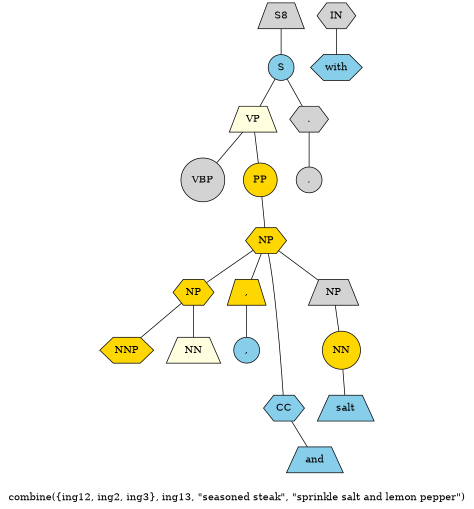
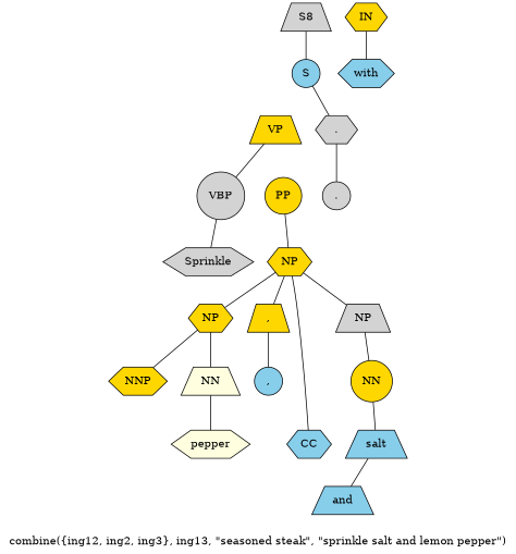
  graph {
    label="combine({ing12, ing2, ing3}, ing13, \"seasoned steak\", \"sprinkle salt and lemon pepper\")"
    node [fillcolor=gold shape=hexagon style=filled]
    n1 [fillcolor=lightgrey label=S8 shape=trapezium]
    n2 [fillcolor=skyblue label=S shape=circle]
-   n3 [fillcolor=lightyellow label=VP shape=trapezium]
+   n3 [label=VP shape=trapezium]
    n4 [fillcolor=lightgrey label="."]
    n5 [fillcolor=lightgrey label=VBP shape=circle]
    n6 [label=PP shape=circle]
    n7 [fillcolor=lightgrey label="." shape=circle]
+   n8 [fillcolor=lightgrey label=Sprinkle]
    n9 [label=NP]
-   n10 [fillcolor=lightgrey label=IN]
+   n10 [label=IN]
    n11 [fillcolor=skyblue label=with]
    n12 [label=NP]
    n13 [label="," shape=trapezium]
    n14 [fillcolor=skyblue label=CC]
    n15 [fillcolor=lightgrey label=NP shape=trapezium]
    n16 [label=NNP]
    n17 [fillcolor=lightyellow label=NN shape=trapezium]
    n18 [fillcolor=skyblue label="," shape=circle]
    n19 [fillcolor=skyblue label=and shape=trapezium]
    n20 [label=NN shape=circle]
+   n21 [fillcolor=lightyellow label=pepper]
    n22 [fillcolor=skyblue label=salt shape=trapezium]
    n1 -- n2
-   n2 -- n3
    n2 -- n4
    n3 -- n5
-   n3 -- n6
    n4 -- n7
+   n5 -- n8
    n6 -- n9
    n9 -- n12
    n9 -- n13
    n9 -- n14
    n9 -- n15
    n10 -- n11
    n12 -- n16
    n12 -- n17
    n13 -- n18
-   n14 -- n19
+   n22 -- n19
    n15 -- n20
+   n17 -- n21
    n20 -- n22
  }
